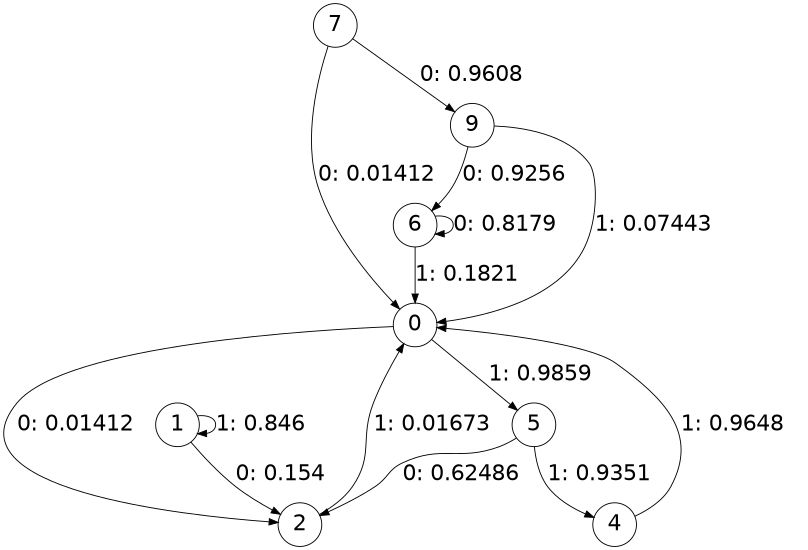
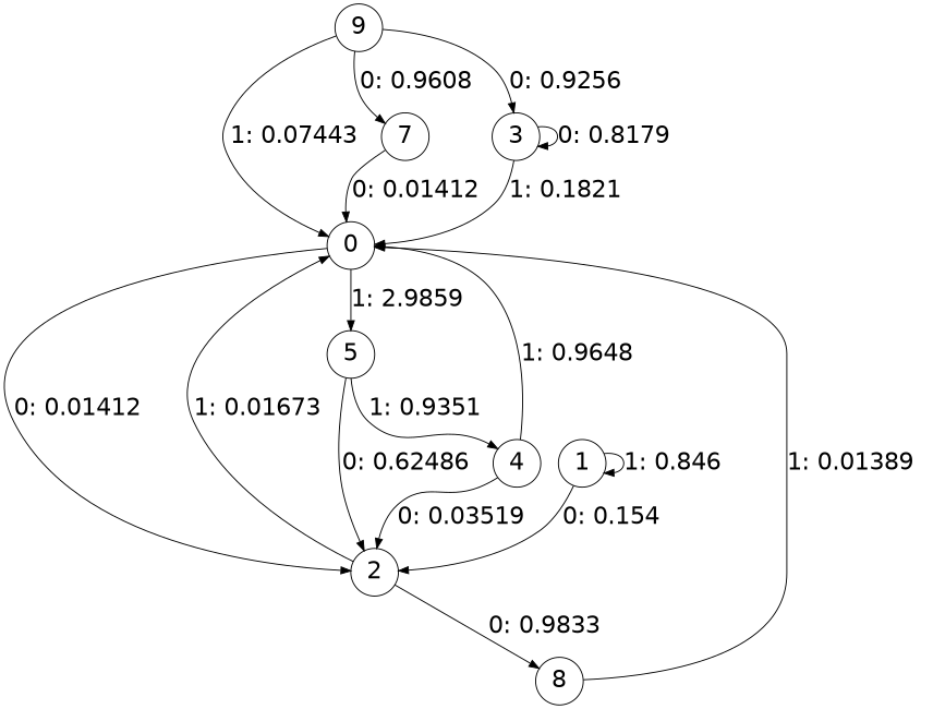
  digraph {
    fontname="DejaVu Sans"
    node [fontname="DejaVu Sans" fontsize=24 shape=circle]
    edge [fontname="DejaVu Sans" fontsize=24]
    0
    2
    5
+   8
    4
    1
    7
    n8 [label=9]
-   3 [label=6]
+   3
    0 -> 2 [label="0: 0.01412  "]
-   0 -> 5 [label="1: 0.9859   "]
+   0 -> 5 [label="1: 2.9859   "]
    2 -> 0 [label="1: 0.01673  "]
+   2 -> 8 [label="0: 0.9833   "]
    5 -> 2 [label="0: 0.62486  "]
    5 -> 4 [label="1: 0.9351   "]
+   8 -> 0 [label="1: 0.01389  "]
    4 -> 0 [label="1: 0.9648   "]
+   4 -> 2 [label="0: 0.03519  "]
    1 -> 2 [label="0: 0.154    "]
    1 -> 1 [label="1: 0.846    "]
    7 -> 0 [label="0: 0.01412  "]
-   7 -> n8 [label="0: 0.9608   "]
+   n8 -> 7 [label="0: 0.9608   "]
    n8 -> 0 [label="1: 0.07443  "]
    n8 -> 3 [label="0: 0.9256   "]
    3 -> 0 [label="1: 0.1821   "]
    3 -> 3 [label="0: 0.8179   "]
  }
